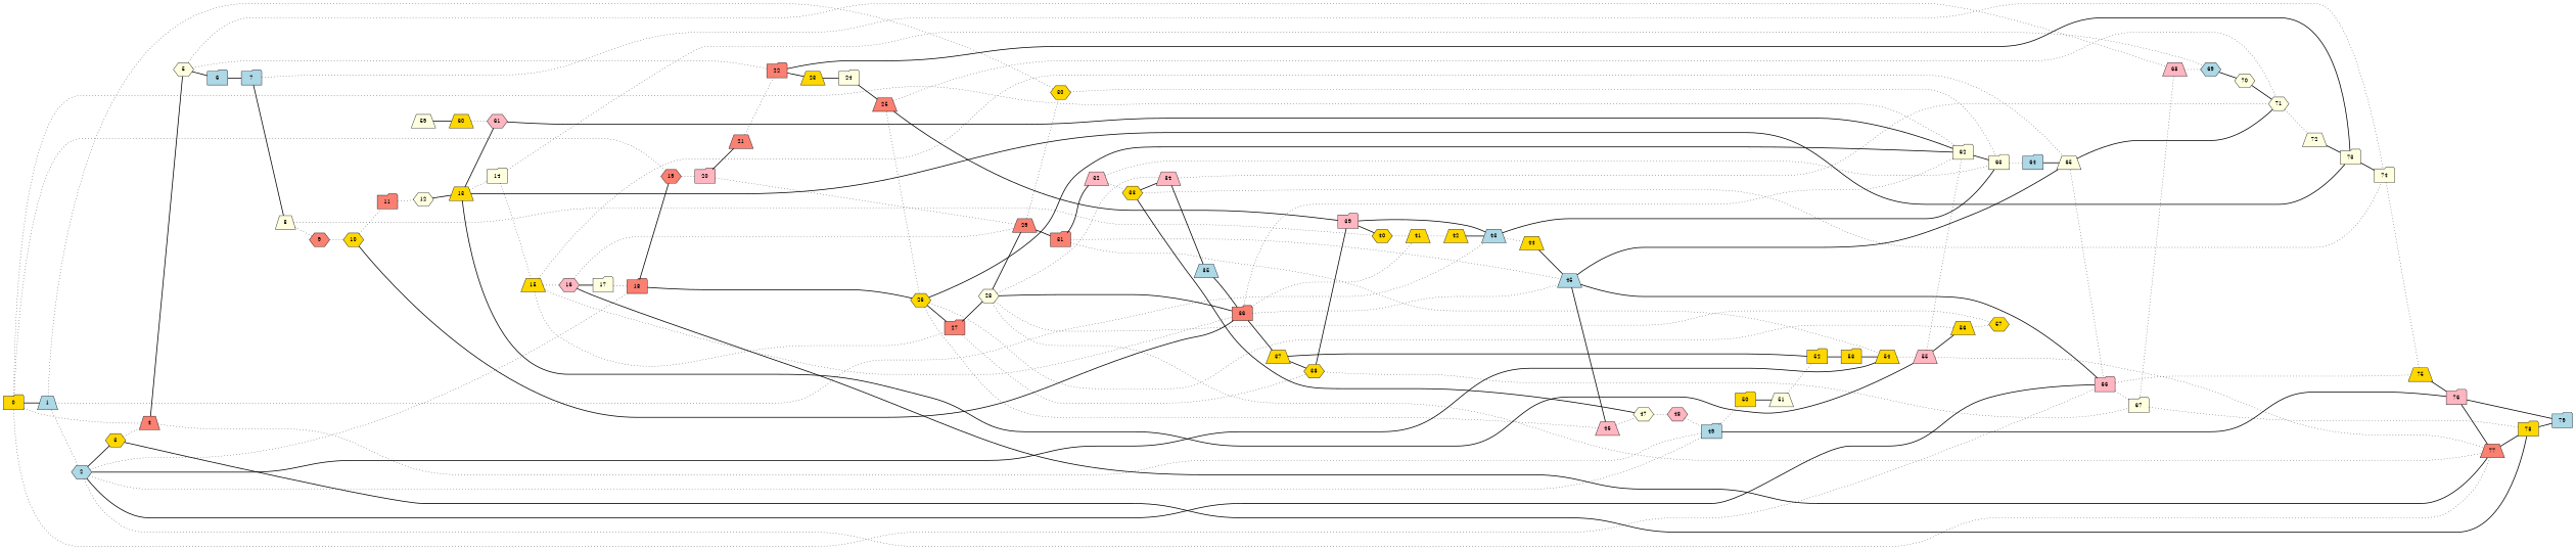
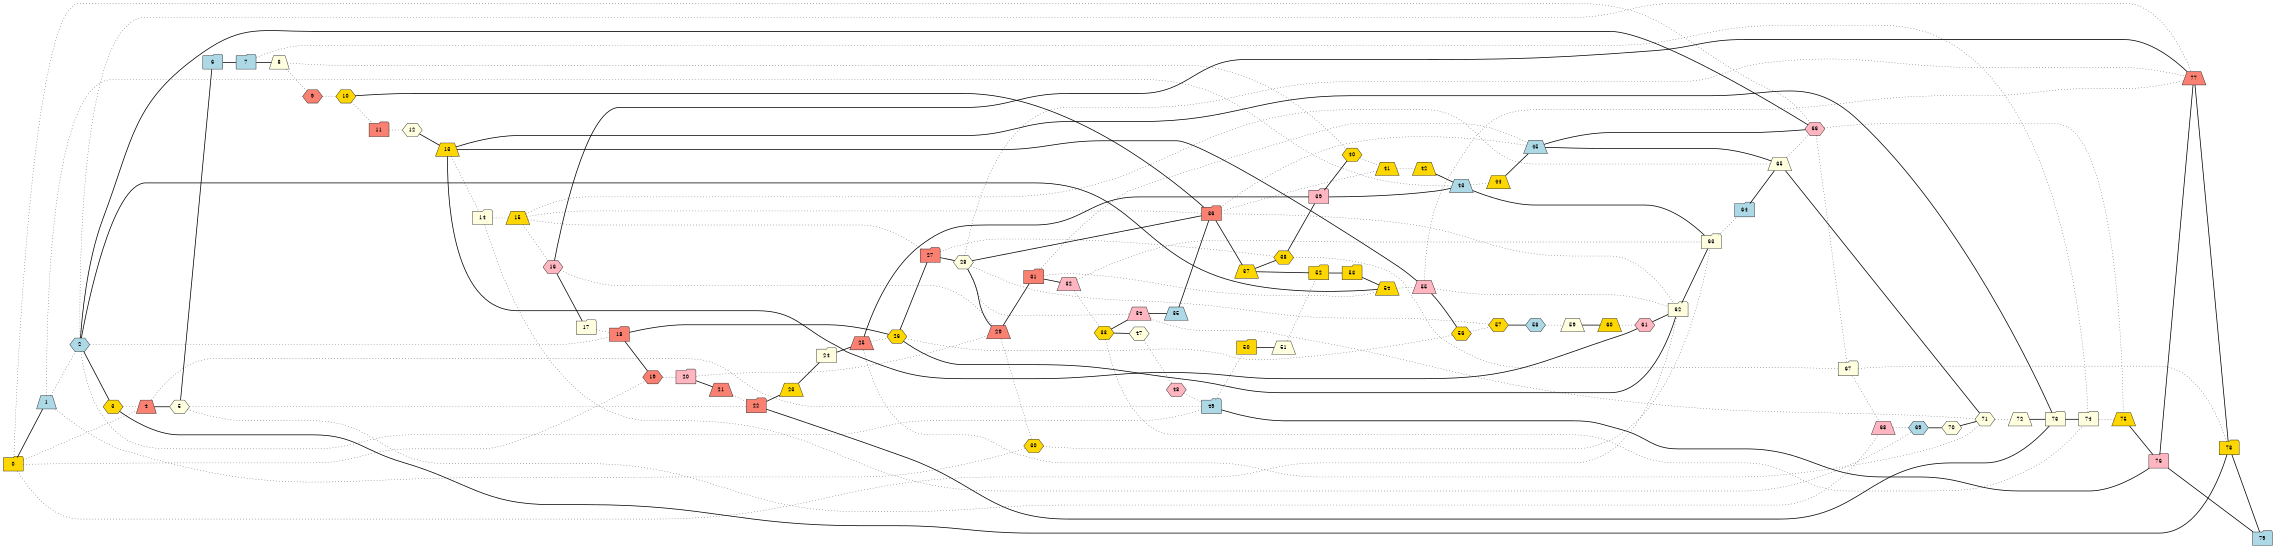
  graph {
    rankdir=LR
    node [fillcolor=gold shape=trapezium style=filled]
    edge [style=dotted]
    0 [shape=folder]
    1 [fillcolor=lightblue]
    4 [fillcolor=salmon]
    62 [fillcolor=lightyellow shape=folder]
-   66 [fillcolor=lightpink shape=folder]
+   66 [fillcolor=lightpink shape=hexagon]
    19 [fillcolor=salmon shape=hexagon]
    2 [fillcolor=lightblue shape=hexagon]
    43 [fillcolor=lightblue]
    30 [shape=hexagon]
    49 [fillcolor=lightblue shape=folder]
    5 [fillcolor=lightyellow shape=hexagon]
    63 [fillcolor=lightyellow shape=folder]
    67 [fillcolor=lightyellow shape=folder]
    75
    20 [fillcolor=lightpink shape=folder]
    3 [shape=hexagon]
    18 [fillcolor=salmon shape=folder]
    77 [fillcolor=salmon]
    54
    44
    50 [shape=folder]
    76 [fillcolor=lightpink shape=folder]
    6 [fillcolor=lightblue shape=folder]
    68 [fillcolor=lightpink]
    22 [fillcolor=salmon shape=folder]
    64 [fillcolor=lightblue shape=folder]
    78 [shape=folder]
    29 [fillcolor=salmon]
    21 [fillcolor=salmon]
    26 [shape=hexagon]
    55 [fillcolor=lightpink]
    45 [fillcolor=lightblue]
    31 [fillcolor=salmon shape=folder]
    32 [fillcolor=lightpink]
    79 [fillcolor=lightblue shape=folder]
-   56
+   56 [shape=hexagon]
    27 [fillcolor=salmon shape=folder]
-   46 [fillcolor=lightpink]
    51 [fillcolor=lightyellow]
    7 [fillcolor=lightblue shape=folder]
    69 [fillcolor=lightblue shape=hexagon]
    73 [fillcolor=lightyellow shape=folder]
    23
    8 [fillcolor=lightyellow]
    74 [fillcolor=lightyellow shape=folder]
    70 [fillcolor=lightyellow shape=hexagon]
    24 [fillcolor=lightyellow shape=folder]
    9 [fillcolor=salmon shape=hexagon]
    40 [shape=hexagon]
    10 [shape=hexagon]
    41
    11 [fillcolor=salmon shape=folder]
    36 [fillcolor=salmon shape=folder]
    42
    12 [fillcolor=lightyellow shape=hexagon]
    37
    13
    65 [fillcolor=lightyellow]
    38 [shape=hexagon]
    52 [shape=folder]
    14 [fillcolor=lightyellow shape=folder]
    61 [fillcolor=lightpink shape=hexagon]
    15
    16 [fillcolor=lightpink shape=hexagon]
    57 [shape=hexagon]
    17 [fillcolor=lightyellow shape=folder]
    28 [fillcolor=lightyellow shape=hexagon]
    71 [fillcolor=lightyellow shape=hexagon]
    34 [fillcolor=lightpink]
    39 [fillcolor=lightpink shape=folder]
    72 [fillcolor=lightyellow]
    47 [fillcolor=lightyellow shape=hexagon]
    25 [fillcolor=salmon]
    48 [fillcolor=lightpink shape=hexagon]
+   58 [fillcolor=lightblue shape=hexagon]
    35 [fillcolor=lightblue]
    59 [fillcolor=lightyellow]
    33 [shape=hexagon]
    53 [shape=folder]
    60
    0 -- 1 [style=bold]
    0 -- 4
    0 -- 62
    0 -- 66
    0 -- 19
    1 -- 2
    1 -- 43
    1 -- 30
    4 -- 49
    4 -- 5 [style=bold]
    62 -- 63 [style=bold]
    66 -- 67
    66 -- 75
    19 -- 20
    2 -- 66 [style=bold]
    2 -- 49
    2 -- 3 [style=bold]
    2 -- 18
    2 -- 77
    2 -- 54 [style=bold]
    43 -- 63 [style=bold]
    43 -- 44
    30 -- 63
    49 -- 50
    49 -- 76 [style=bold]
    5 -- 6 [style=bold]
    5 -- 68
    5 -- 22
    63 -- 64
    67 -- 68
    67 -- 78
    75 -- 76 [style=bold]
    20 -- 29
    20 -- 21 [style=bold]
    3 -- 4
    3 -- 78 [style=bold]
    18 -- 19 [style=bold]
    18 -- 26 [style=bold]
    77 -- 78 [style=bold]
    54 -- 55
    44 -- 45 [style=bold]
    50 -- 51 [style=bold]
    76 -- 77 [style=bold]
    76 -- 79 [style=bold]
    6 -- 7 [style=bold]
    68 -- 69
    22 -- 73 [style=bold]
    22 -- 23 [style=bold]
    64 -- 65 [style=bold]
    78 -- 79 [style=bold]
    29 -- 30
    29 -- 31 [style=bold]
    21 -- 22
    26 -- 62 [style=bold]
    26 -- 56
    26 -- 27 [style=bold]
-   26 -- 46
    55 -- 62
    55 -- 77
    55 -- 56 [style=bold]
    45 -- 66 [style=bold]
-   45 -- 46 [style=bold]
    45 -- 65 [style=bold]
    31 -- 54
    31 -- 45
    31 -- 32 [style=bold]
    32 -- 63
    32 -- 33
    56 -- 57
    27 -- 38
    27 -- 28 [style=bold]
-   46 -- 47
    51 -- 52
    7 -- 8 [style=bold]
    7 -- 74
    69 -- 70 [style=bold]
    73 -- 74 [style=bold]
    23 -- 24 [style=bold]
    8 -- 9
    8 -- 40
    74 -- 75
    70 -- 71 [style=bold]
    24 -- 25 [style=bold]
    9 -- 10
    40 -- 41
    10 -- 11
    10 -- 36 [style=bold]
    41 -- 42
    11 -- 12
    36 -- 62
    36 -- 45
    36 -- 41
    36 -- 37 [style=bold]
    42 -- 43 [style=bold]
    12 -- 13 [style=bold]
    37 -- 38 [style=bold]
    37 -- 52 [style=bold]
    13 -- 55 [style=bold]
    13 -- 73 [style=bold]
    13 -- 14
    13 -- 61 [style=bold]
    65 -- 66
    65 -- 71 [style=bold]
    38 -- 67
    38 -- 39 [style=bold]
    52 -- 53 [style=bold]
    14 -- 69
    14 -- 15
    61 -- 62 [style=bold]
    15 -- 27
    15 -- 36
    15 -- 65
    15 -- 16
    16 -- 77 [style=bold]
    16 -- 29
    16 -- 17 [style=bold]
+   57 -- 58 [style=bold]
    17 -- 18
    28 -- 77
    28 -- 29 [style=bold]
    28 -- 36 [style=bold]
    28 -- 57
    28 -- 34
    71 -- 72
    34 -- 71
    34 -- 35 [style=bold]
    39 -- 43 [style=bold]
    39 -- 40 [style=bold]
    72 -- 73 [style=bold]
    47 -- 48
    25 -- 26
    25 -- 71
    25 -- 39 [style=bold]
    48 -- 49
+   58 -- 59
    35 -- 36 [style=bold]
    59 -- 60 [style=bold]
    33 -- 74
    33 -- 34 [style=bold]
    33 -- 47 [style=bold]
    53 -- 54 [style=bold]
    60 -- 61
  }
